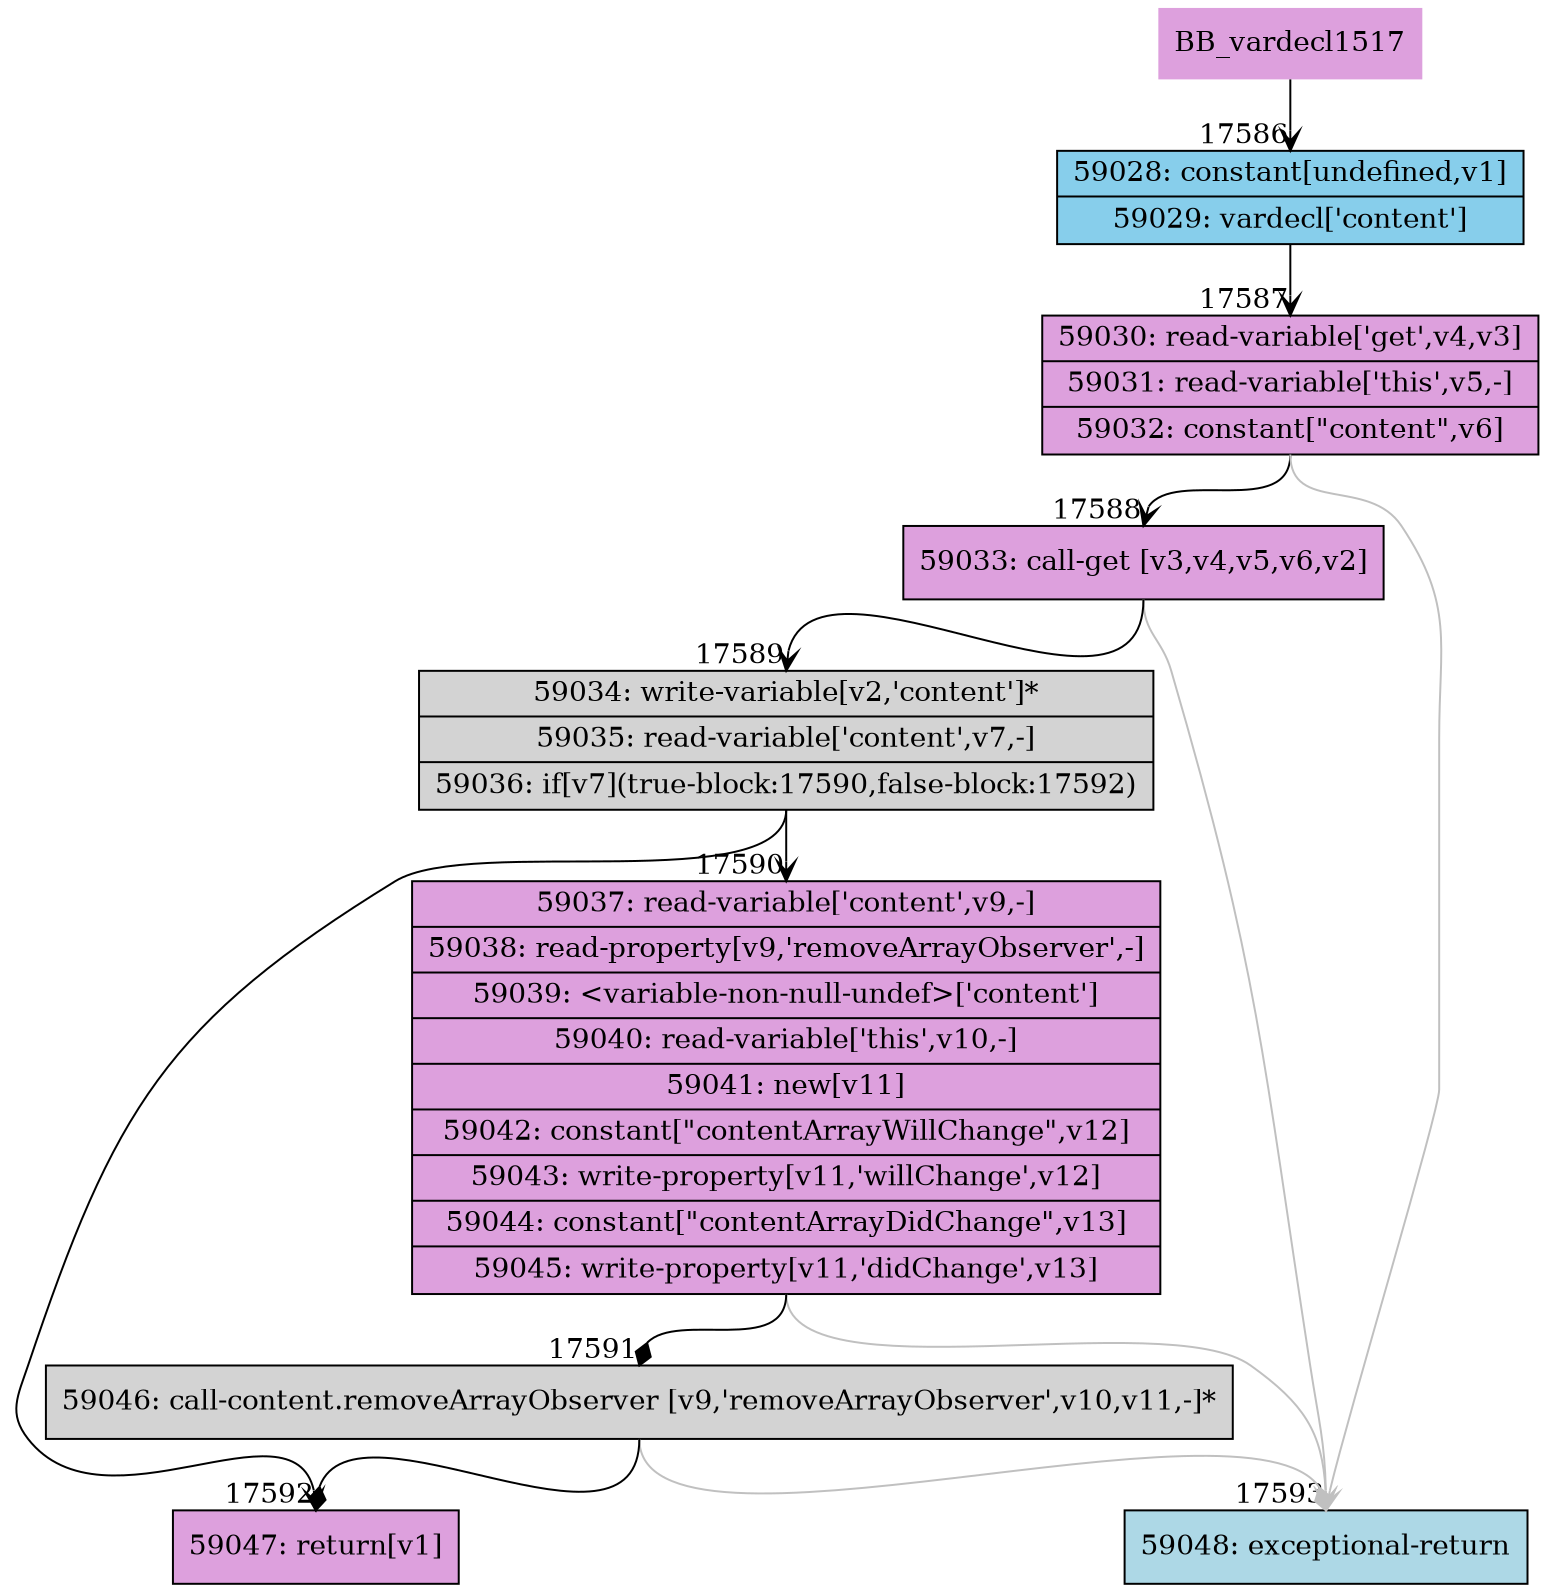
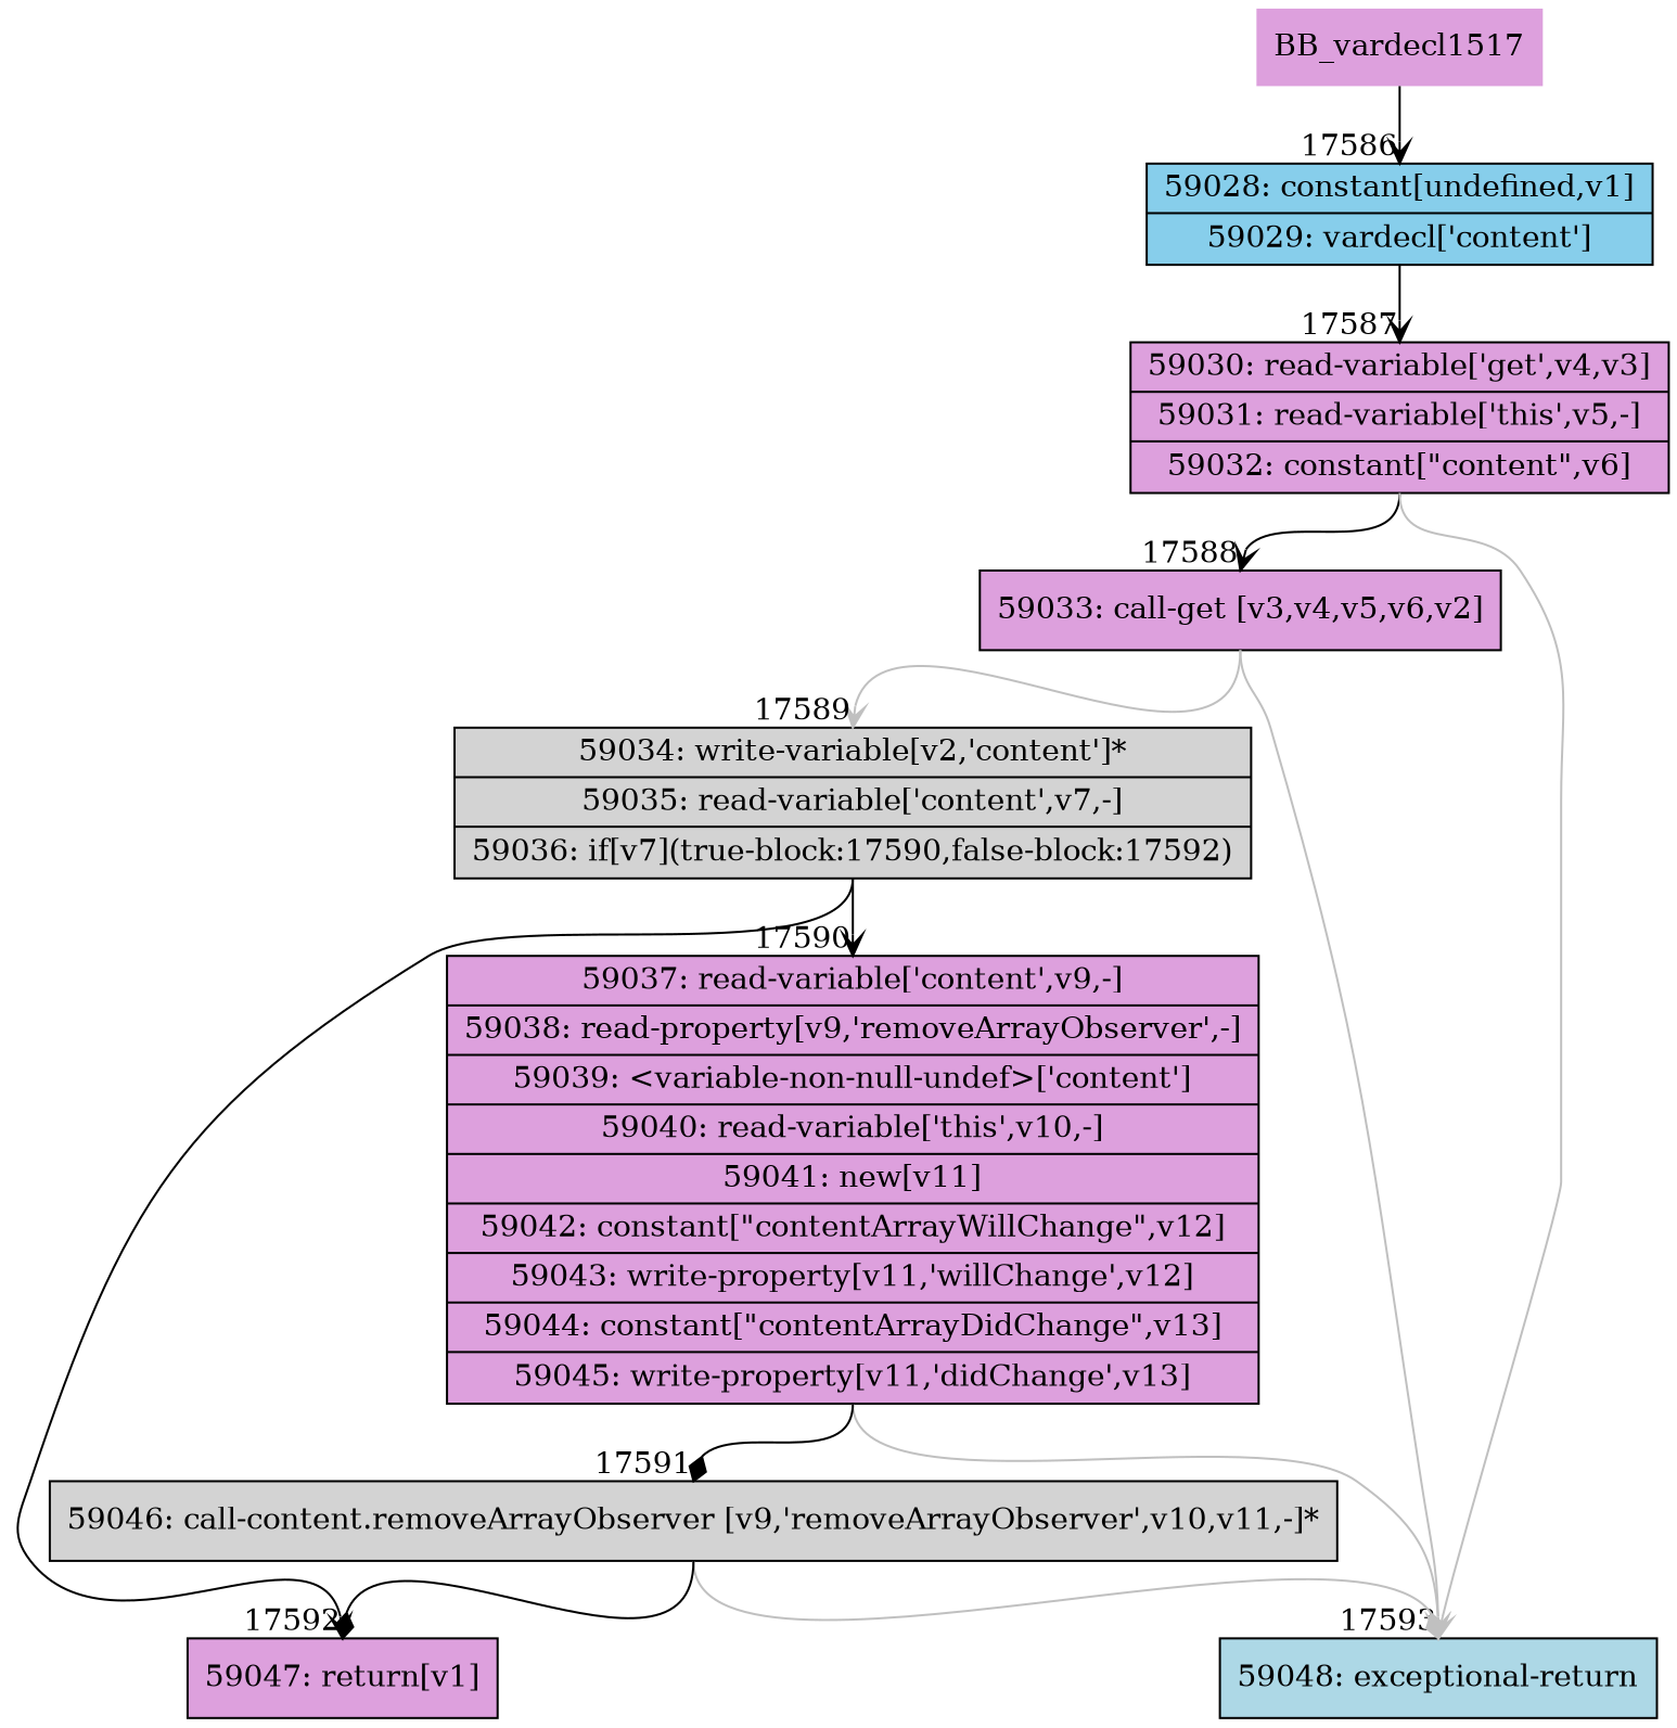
  digraph {
    rankdir=TD
    node [fillcolor=plum shape=record style=filled]
    edge [arrowhead=vee headport=n tailport=s]
    n1 [label=BB_vardecl1517 shape=none]
    n2 [fillcolor=skyblue label="{59028: constant[undefined,v1]|59029: vardecl['content']}"]
    n3 [label="{59030: read-variable['get',v4,v3]|59031: read-variable['this',v5,-]|59032: constant[\"content\",v6]}"]
    n4 [label="{59033: call-get [v3,v4,v5,v6,v2]}"]
    n5 [fillcolor=lightblue label="{59048: exceptional-return}"]
    n6 [fillcolor=lightgrey label="{59034: write-variable[v2,'content']*|59035: read-variable['content',v7,-]|59036: if[v7](true-block:17590,false-block:17592)}"]
    n7 [label="{59037: read-variable['content',v9,-]|59038: read-property[v9,'removeArrayObserver',-]|59039: \<variable-non-null-undef\>['content']|59040: read-variable['this',v10,-]|59041: new[v11]|59042: constant[\"contentArrayWillChange\",v12]|59043: write-property[v11,'willChange',v12]|59044: constant[\"contentArrayDidChange\",v13]|59045: write-property[v11,'didChange',v13]}"]
    n8 [label="{59047: return[v1]}"]
    n9 [fillcolor=lightgrey label="{59046: call-content.removeArrayObserver [v9,'removeArrayObserver',v10,v11,-]*}"]
    n1 -> n2 [headlabel="    17586"]
    n2 -> n3 [headlabel="      17587"]
    n3 -> n4 [headlabel="      17588"]
    n3 -> n5 [color=gray headlabel="      17593"]
    n4 -> n5 [color=gray]
-   n4 -> n6 [headlabel="      17589"]
+   n4 -> n6 [headlabel="      17589" color=gray]
    n6 -> n7 [headlabel="      17590"]
    n6 -> n8 [headlabel="      17592"]
    n7 -> n5 [color=gray]
    n7 -> n9 [arrowhead=diamond headlabel="      17591"]
    n9 -> n5 [arrowhead=diamond color=gray]
    n9 -> n8 [arrowhead=diamond]
  }
